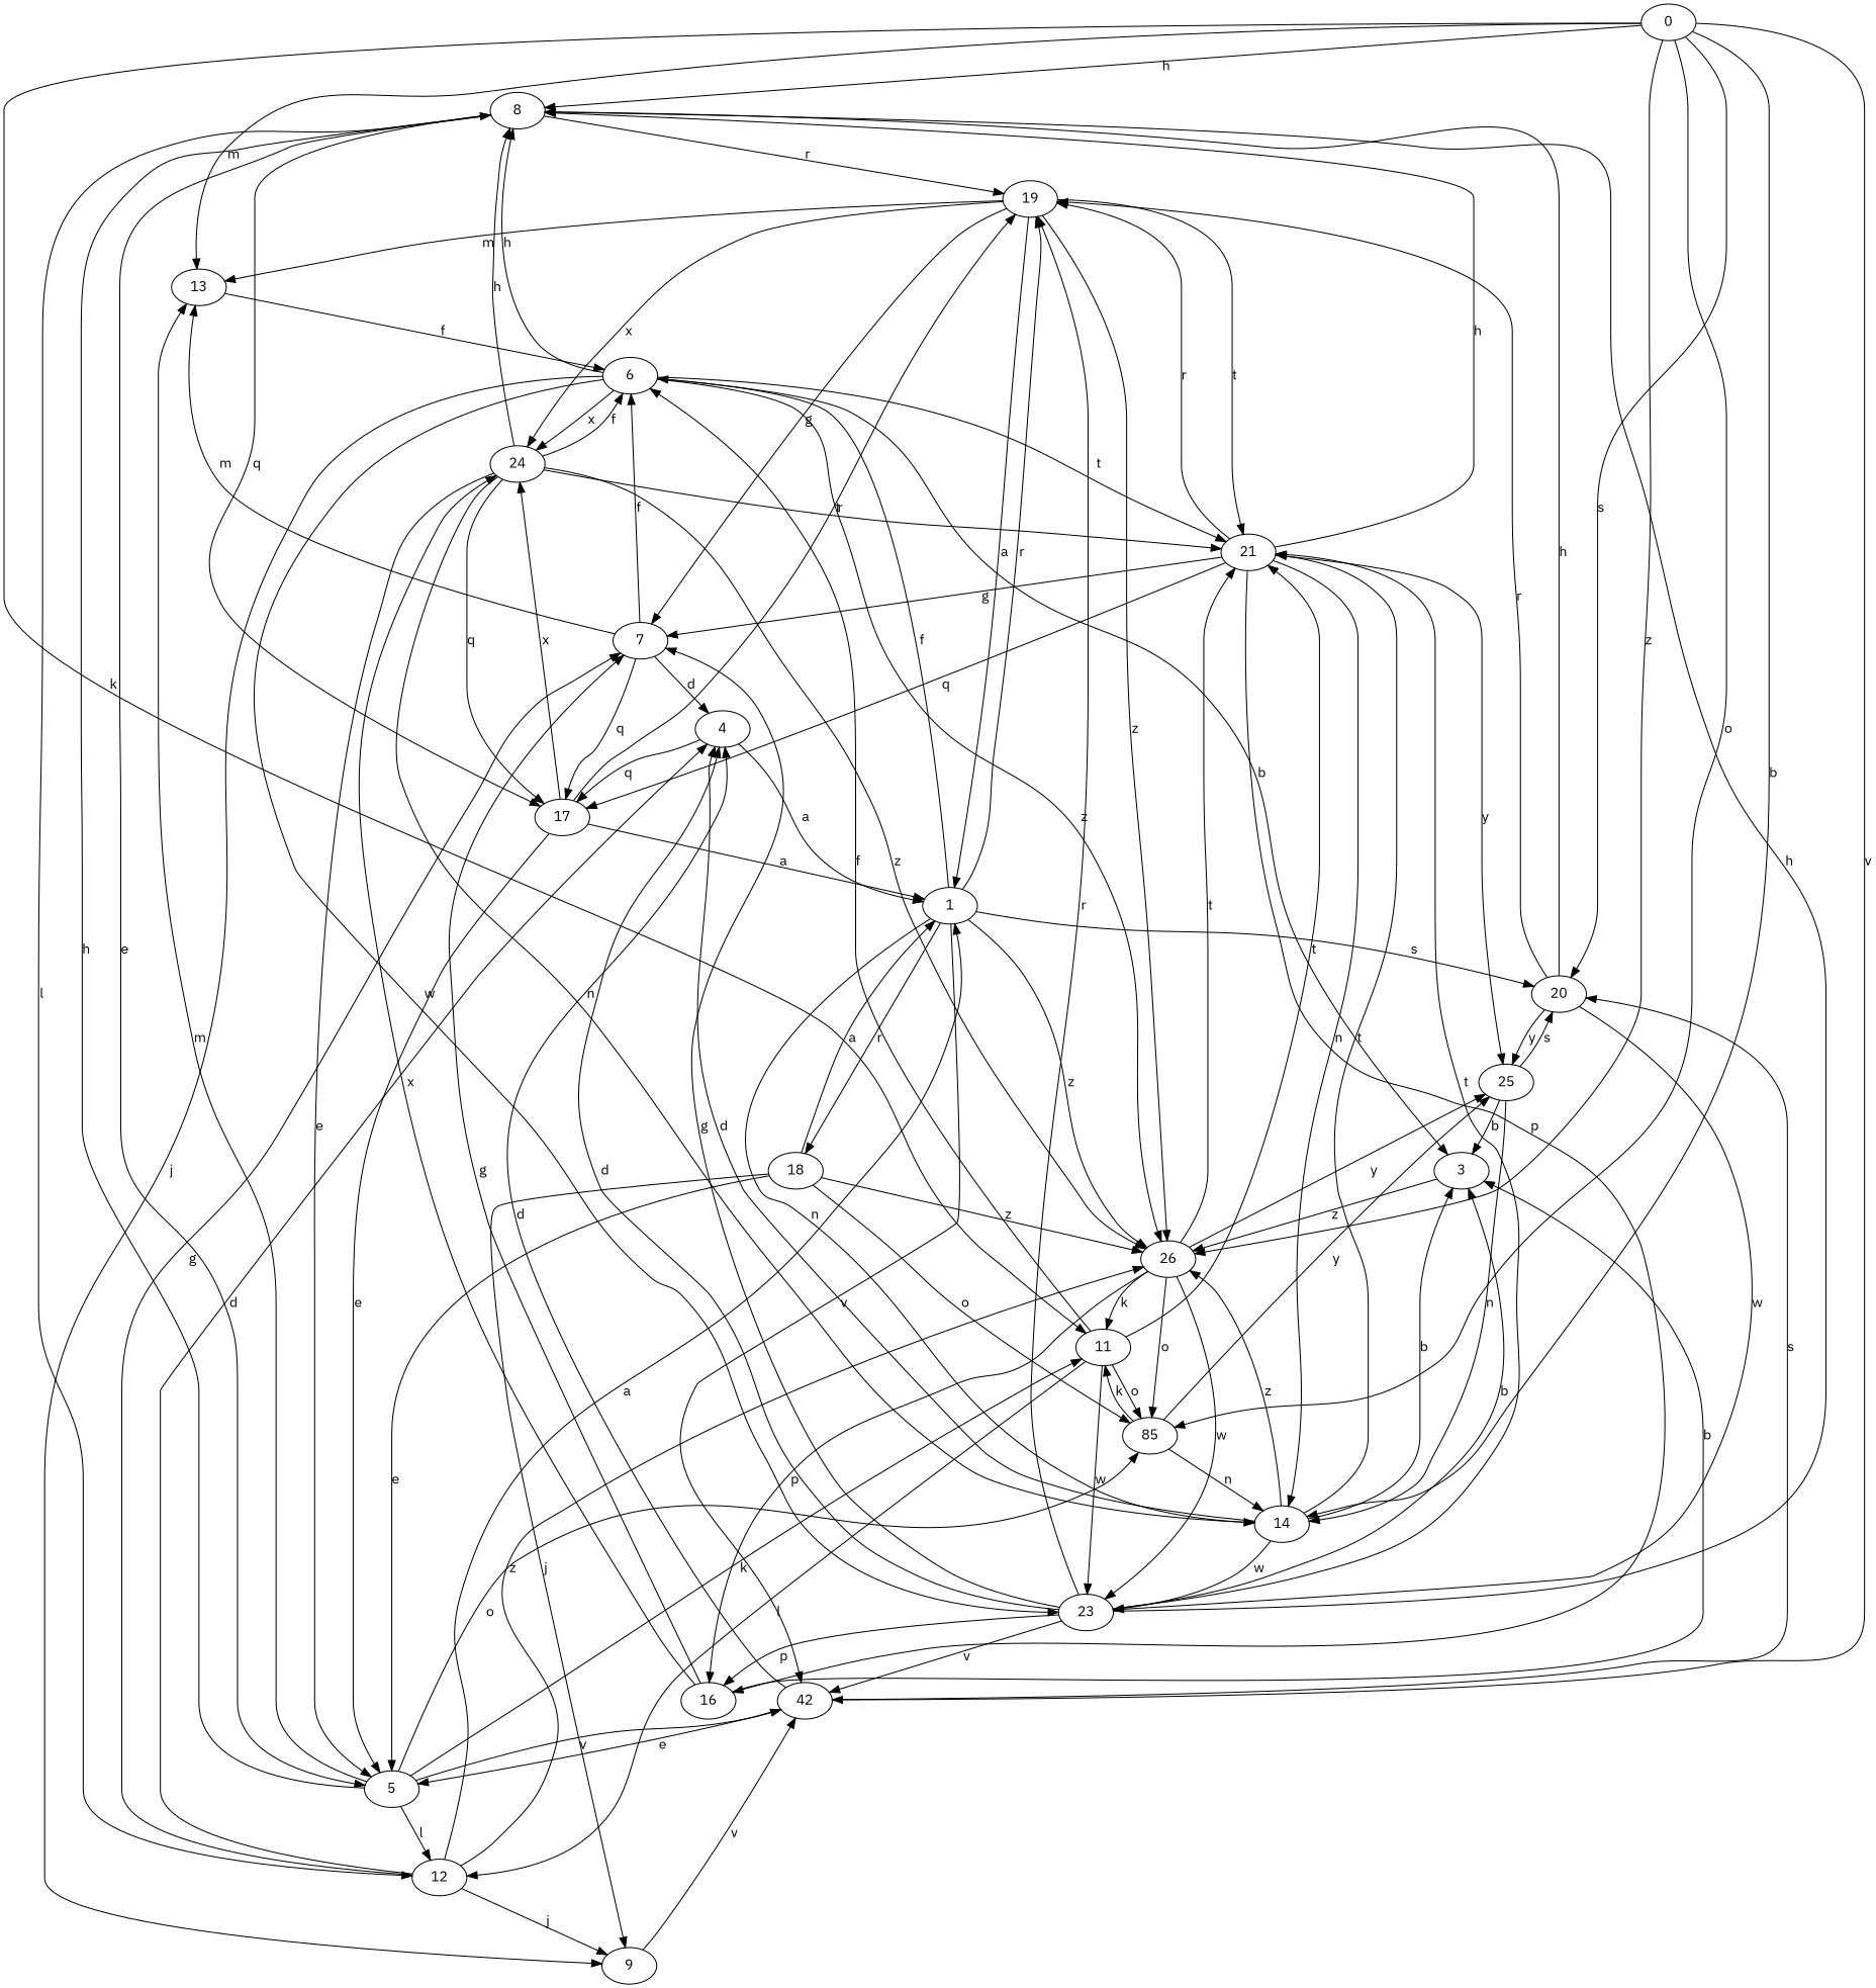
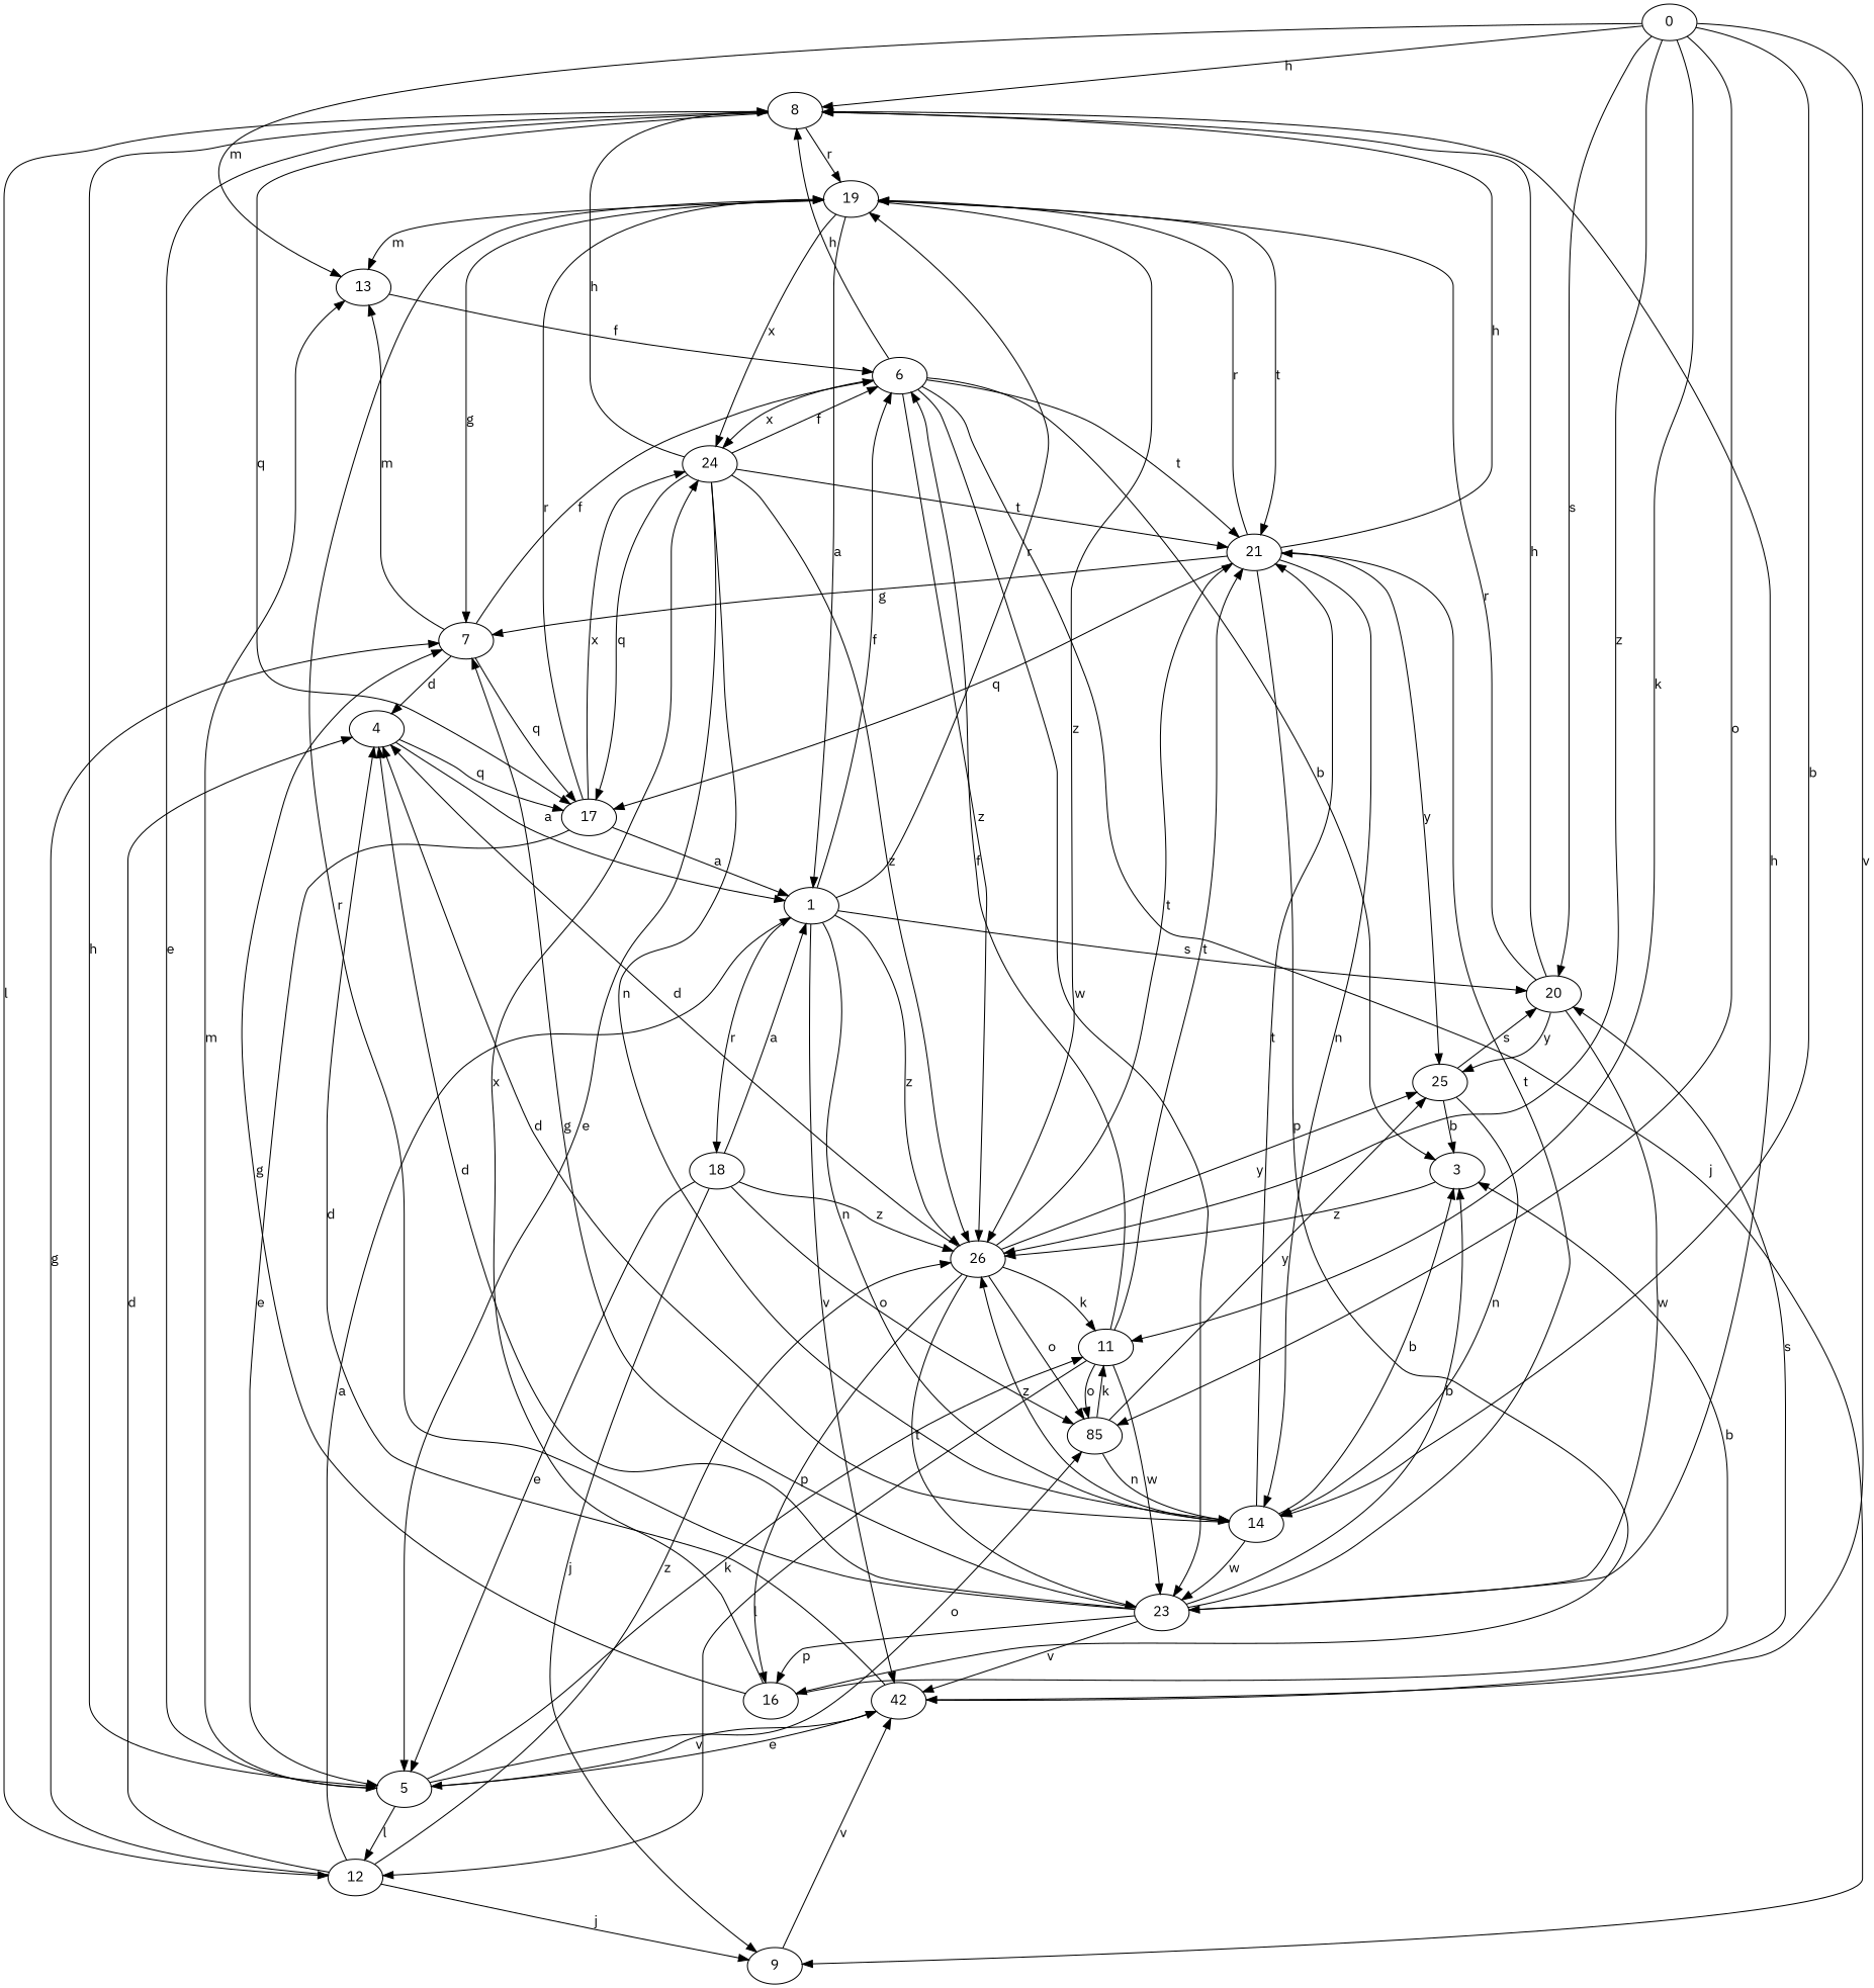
  strict digraph {
    fontname="IBM Plex Sans"
    node [fontname="IBM Plex Sans"]
    edge [fontname="IBM Plex Sans"]
    0
    8
    11
    13
    n5 [label=85]
    20
    n7 [label=42]
    26
    14
    3
    19
    17
    5
    12
    6
    21
    23
    25
    4
    16
    1
    18
    9
    24
    7
    0 -> 8 [label=h]
    0 -> 11 [label=k]
    0 -> 13 [label=m]
    0 -> n5 [label=o]
    0 -> 20 [label=s]
    0 -> n7 [label=v]
    0 -> 26 [label=z]
    0 -> 14 [label=b]
    8 -> 19 [label=r]
    8 -> 17 [label=q]
    8 -> 5 [label=e]
    8 -> 12 [label=l]
    11 -> n5 [label=o]
    11 -> 12 [label=l]
    11 -> 6 [label=f]
    11 -> 21 [label=t]
    11 -> 23 [label=w]
    13 -> 6 [label=f]
    n5 -> 11 [label=k]
    n5 -> 14 [label=n]
    n5 -> 25 [label=y]
    20 -> 8 [label=h]
    20 -> 19 [label=r]
    20 -> 23 [label=w]
    20 -> 25 [label=y]
    n7 -> 20 [label=s]
    n7 -> 5 [label=e]
    n7 -> 4 [label=d]
    26 -> 11 [label=k]
    26 -> n5 [label=o]
    26 -> 21 [label=t]
-   26 -> 23 [label=w]
+   26 -> 23 [label=t]
    26 -> 25 [label=y]
+   26 -> 4 [label=d]
    26 -> 16 [label=p]
    14 -> 26 [label=z]
    14 -> 3 [label=b]
    14 -> 21 [label=t]
    14 -> 23 [label=w]
    14 -> 4 [label=d]
    3 -> 26 [label=z]
    19 -> 13 [label=m]
    19 -> 26 [label=z]
    19 -> 21 [label=t]
    19 -> 1 [label=a]
    19 -> 24 [label=x]
    19 -> 7 [label=g]
    17 -> 19 [label=r]
    17 -> 5 [label=e]
    17 -> 1 [label=a]
    17 -> 24 [label=x]
    5 -> 8 [label=h]
    5 -> 11 [label=k]
    5 -> 13 [label=m]
    5 -> n5 [label=o]
    5 -> n7 [label=v]
    5 -> 12 [label=l]
    12 -> 26 [label=z]
    12 -> 4 [label=d]
    12 -> 1 [label=a]
    12 -> 9 [label=j]
    12 -> 7 [label=g]
    6 -> 8 [label=h]
    6 -> 26 [label=z]
    6 -> 3 [label=b]
    6 -> 21 [label=t]
    6 -> 23 [label=w]
    6 -> 9 [label=j]
    6 -> 24 [label=x]
    21 -> 8 [label=h]
    21 -> 14 [label=n]
    21 -> 19 [label=r]
    21 -> 17 [label=q]
    21 -> 25 [label=y]
    21 -> 16 [label=p]
    21 -> 7 [label=g]
    23 -> 8 [label=h]
    23 -> n7 [label=v]
    23 -> 3 [label=b]
    23 -> 19 [label=r]
    23 -> 21 [label=t]
    23 -> 4 [label=d]
    23 -> 16 [label=p]
    23 -> 7 [label=g]
    25 -> 20 [label=s]
    25 -> 14 [label=n]
    25 -> 3 [label=b]
    4 -> 17 [label=q]
    4 -> 1 [label=a]
    16 -> 3 [label=b]
    16 -> 24 [label=x]
    16 -> 7 [label=g]
    1 -> 20 [label=s]
    1 -> n7 [label=v]
    1 -> 26 [label=z]
    1 -> 14 [label=n]
    1 -> 19 [label=r]
    1 -> 6 [label=f]
    1 -> 18 [label=r]
    18 -> n5 [label=o]
    18 -> 26 [label=z]
    18 -> 5 [label=e]
    18 -> 1 [label=a]
    18 -> 9 [label=j]
    9 -> n7 [label=v]
    24 -> 8 [label=h]
    24 -> 26 [label=z]
    24 -> 14 [label=n]
    24 -> 17 [label=q]
    24 -> 5 [label=e]
    24 -> 6 [label=f]
    24 -> 21 [label=t]
    7 -> 13 [label=m]
    7 -> 17 [label=q]
    7 -> 6 [label=f]
    7 -> 4 [label=d]
  }
